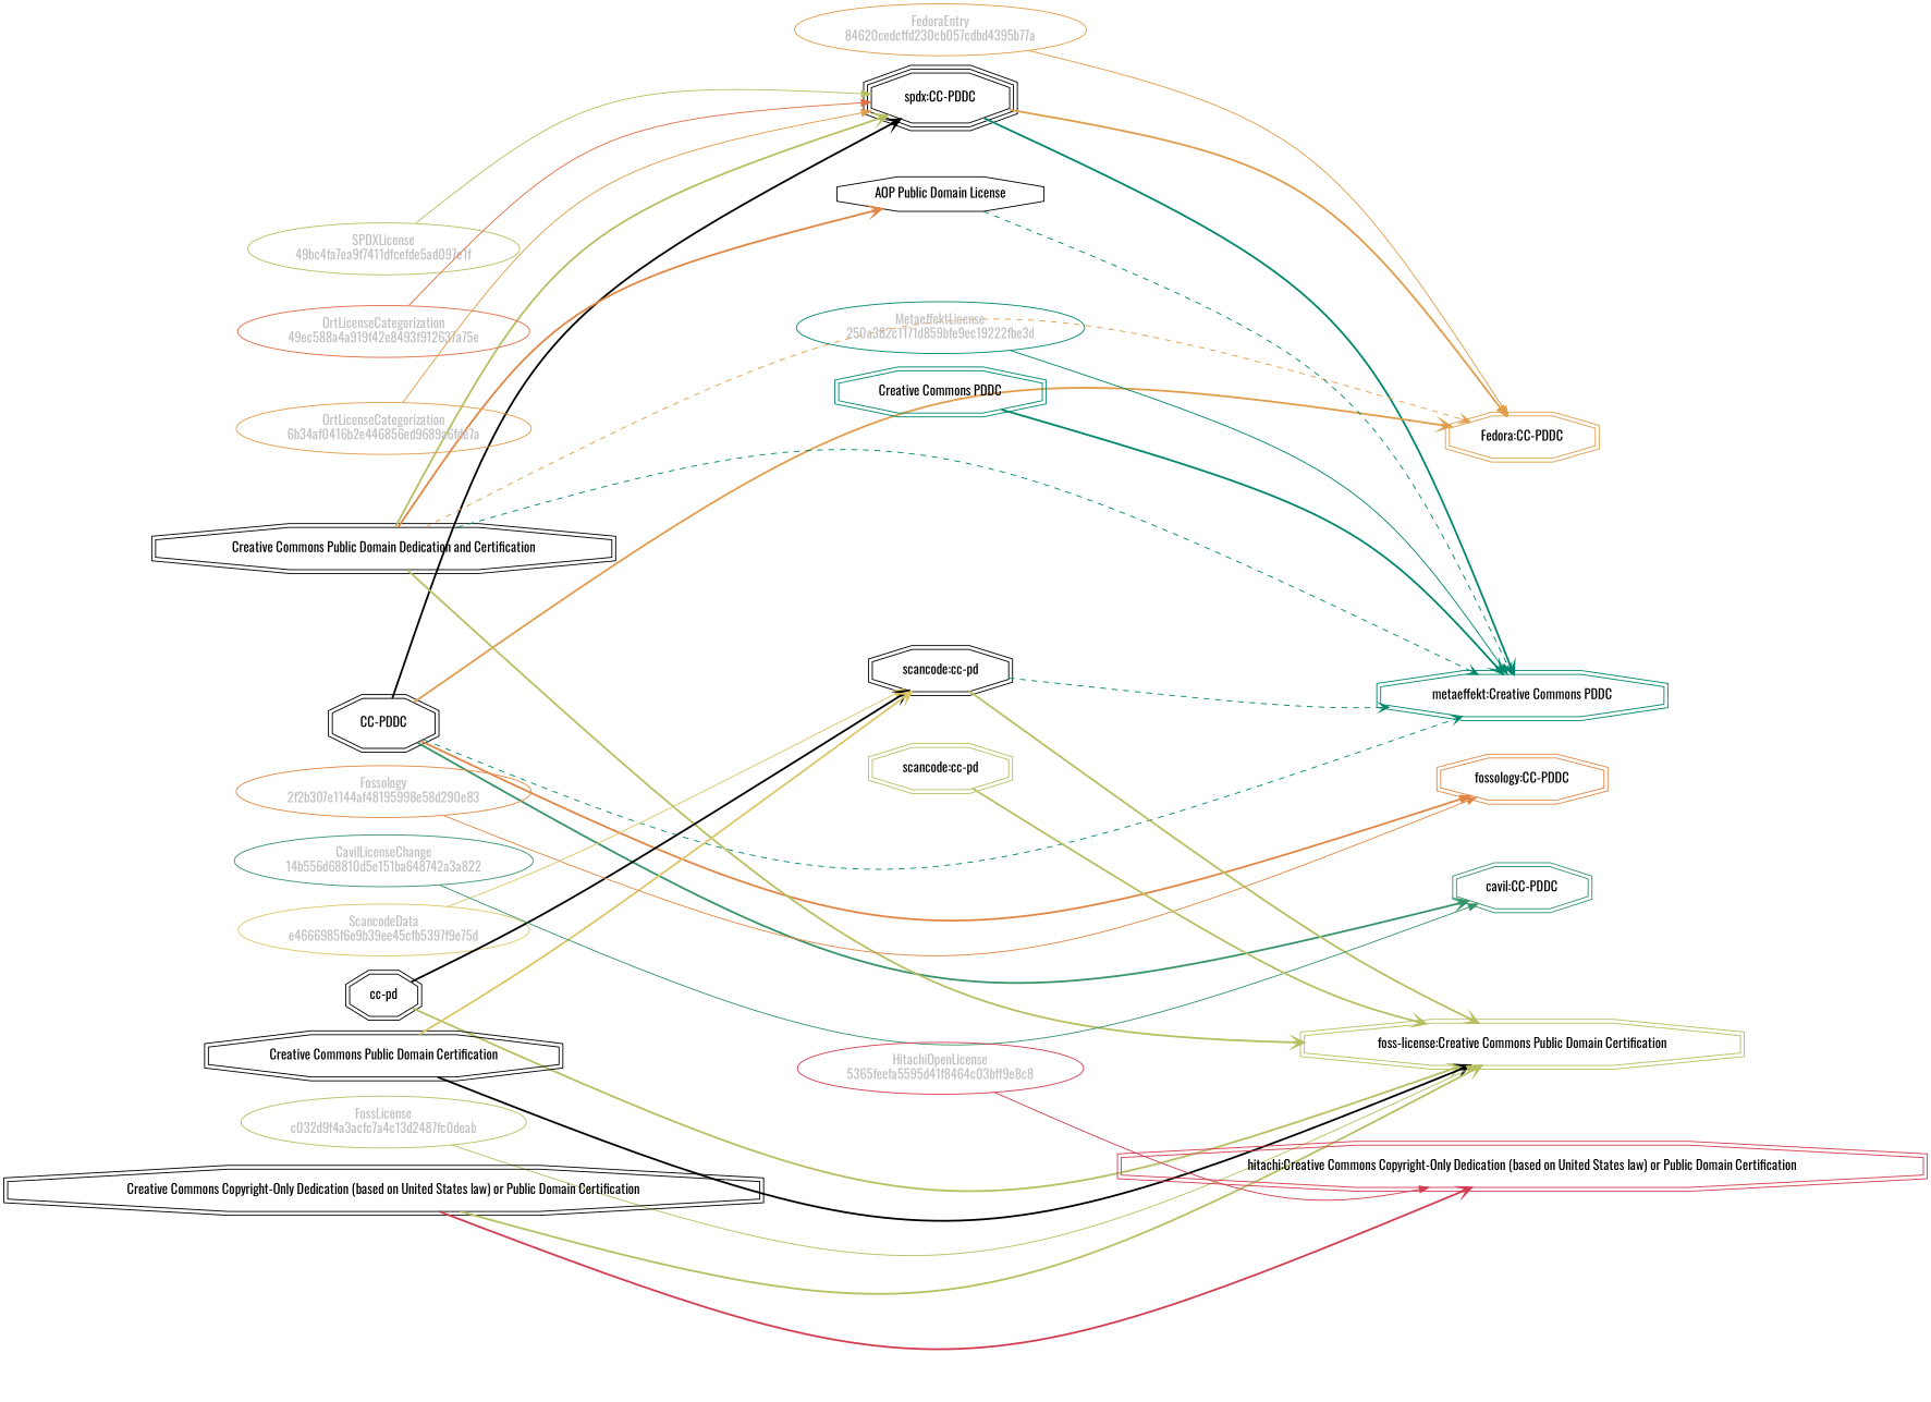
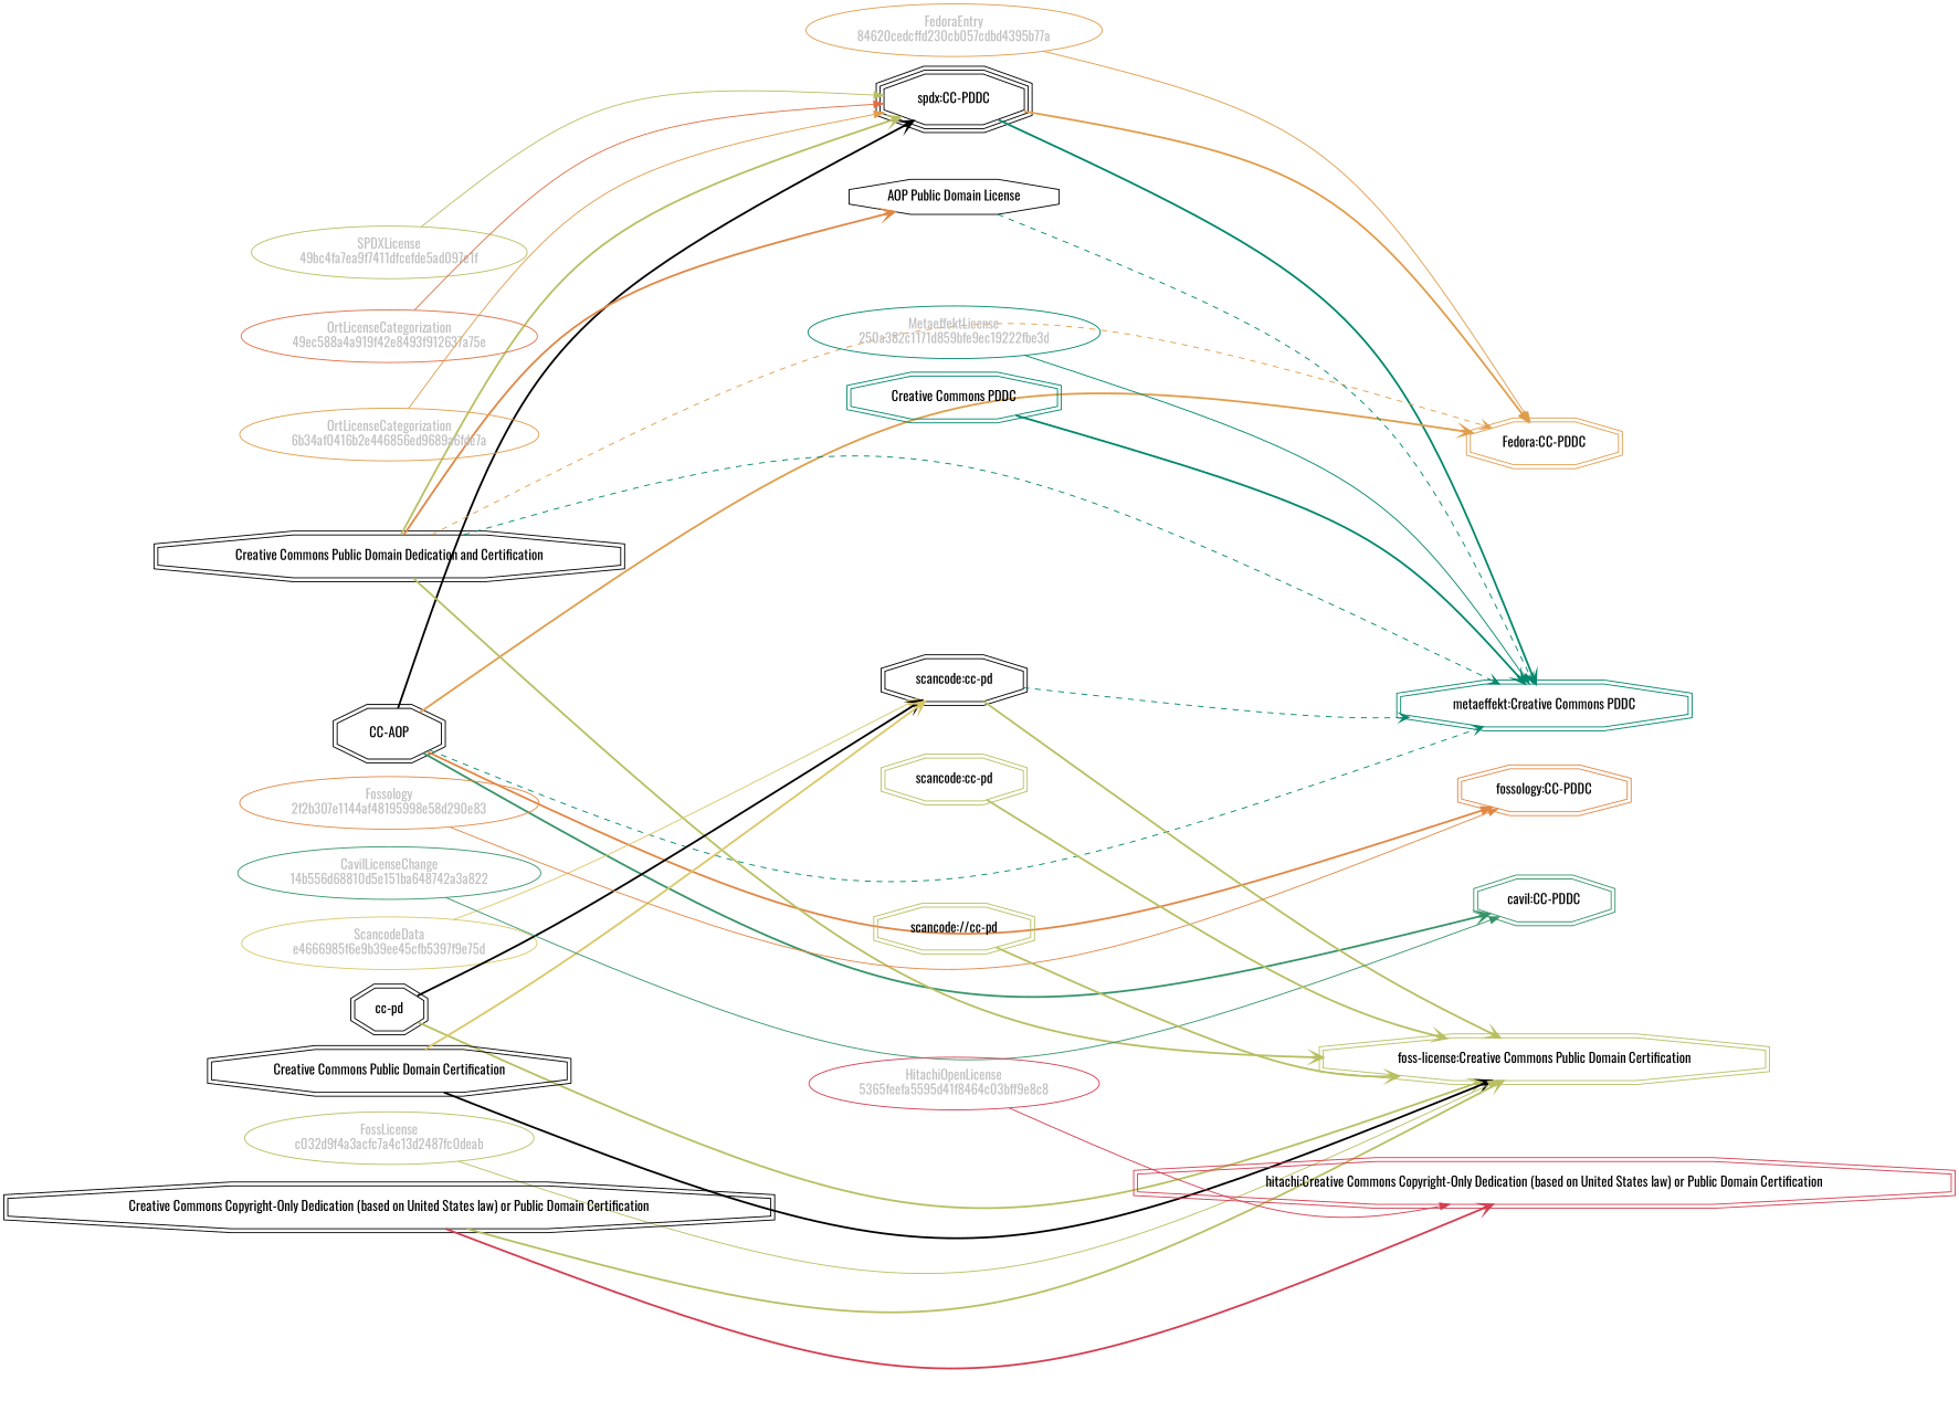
  strict digraph {
    fontname=Oswald
    rankdir=LR
    splines=curved
    node [fontname=Oswald shape=doubleoctagon]
    edge [color="#b8bf62" fontname=Oswald weight=0.7 arrowhead=vee style=bold]
    n1 [color="#b8bf62" fillcolor="beige;1" fontcolor=gray label="SPDXLicense\n49bc4fa7ea9f7411dfcefde5ad097e1f" shape=ellipse]
    n2 [label="spdx:CC-PDDC" shape=tripleoctagon]
    n3 [color="#e09d4b" label="Fedora:CC-PDDC"]
    n4 [color="#00876c" label="metaeffekt:Creative Commons PDDC"]
-   n5 [label="CC-PDDC"]
+   n5 [label="CC-AOP"]
    n6 [color="#e18745" label="fossology:CC-PDDC"]
    n7 [color="#379469" label="cavil:CC-PDDC"]
    n8 [label="Creative Commons Public Domain Dedication and Certification"]
    n9 [color="#b8bf62" label="foss-license:Creative Commons Public Domain Certification"]
    n10 [label="AOP Public Domain License" shape=octagon]
    n11 [color="#e09d4b" fillcolor="beige;1" fontcolor=gray label="FedoraEntry\n84620cedcffd230cb057cdbd4395b77a" shape=ellipse]
    n12 [color="#dac767" fillcolor="beige;1" fontcolor=gray label="ScancodeData\ne4666985f6e9b39ee45cfb5397f9e75d" shape=ellipse]
    n13 [label="scancode:cc-pd"]
    n14 [label="cc-pd"]
    n15 [label="Creative Commons Public Domain Certification"]
    n16 [color="#e18745" fillcolor="beige;1" fontcolor=gray label="Fossology\n2f2b307e1144af48195998e58d290e83" shape=ellipse]
    n17 [color="#e06f45" fillcolor="beige;1" fontcolor=gray label="OrtLicenseCategorization\n49ec588a4a919f42e8493f912637a75e" shape=ellipse]
    n18 [color="#e09d4b" fillcolor="beige;1" fontcolor=gray label="OrtLicenseCategorization\n6b34af0416b2e446856ed9689a6fde7a" shape=ellipse]
    n19 [color="#379469" fillcolor="beige;1" fontcolor=gray label="CavilLicenseChange\n14b556d68810d5e151ba648742a3a822" shape=ellipse]
    n20 [color="#00876c" fillcolor="beige;1" fontcolor=gray label="MetaeffektLicense\n250a382c1171d859bfe9ec19222fbe3d" shape=ellipse]
    n21 [color="#00876c" label="Creative Commons PDDC"]
    n22 [color="#b8bf62" fillcolor="beige;1" fontcolor=gray label="FossLicense\nc032d9f4a3acfc7a4c13d2487fc0deab" shape=ellipse]
    n23 [label="Creative Commons Copyright-Only Dedication (based on United States law) or Public Domain Certification"]
    n24 [color="#d43d51" label="hitachi:Creative Commons Copyright-Only Dedication (based on United States law) or Public Domain Certification"]
+   n25 [color="#b8bf62" label="scancode://cc-pd"]
    n26 [color="#b8bf62" label="scancode:cc-pd"]
    n27 [color="#d43d51" fillcolor="beige;1" fontcolor=gray label="HitachiOpenLicense\n5365feefa5595d41f8464c03bff9e8c8" shape=ellipse]
    n1 -> n2 [weight=0.5 arrowhead="" style=""]
    n2 -> n3 [arrowhead=normal color="#e09d4b"]
    n2 -> n4 [color="#00876c"]
    n5 -> n2 [color=""]
    n5 -> n3 [color="#e09d4b"]
    n5 -> n4 [color="#00876c" style=dashed weight=0.5]
    n5 -> n6 [arrowhead=normal color="#e18745"]
    n5 -> n7 [color="#379469"]
    n8 -> n2
    n8 -> n3 [color="#e09d4b" style=dashed weight=0.5]
    n8 -> n4 [color="#00876c" style=dashed weight=0.5]
    n8 -> n9
    n8 -> n10 [color="#e18745"]
    n10 -> n4 [color="#00876c" style=dashed weight=0.5]
    n11 -> n3 [color="#e09d4b" weight=0.5 arrowhead="" style=""]
    n12 -> n13 [color="#dac767" weight=0.5 arrowhead="" style=""]
    n13 -> n4 [color="#00876c" style=dashed weight=0.5]
    n13 -> n9
    n14 -> n9
    n14 -> n13 [color=""]
    n15 -> n9 [color=black]
    n15 -> n13 [color="#dac767"]
    n16 -> n6 [color="#e18745" weight=0.5 arrowhead="" style=""]
    n17 -> n2 [color="#e06f45" weight=0.5 arrowhead="" style=""]
    n18 -> n2 [color="#e09d4b" weight=0.5 arrowhead="" style=""]
    n19 -> n7 [color="#379469" weight=0.5 arrowhead="" style=""]
    n20 -> n4 [color="#00876c" weight=0.5 arrowhead="" style=""]
    n21 -> n4 [color="#00876c"]
    n22 -> n9 [weight=0.5 arrowhead="" style=""]
    n23 -> n9
    n23 -> n24 [color="#d43d51"]
+   n25 -> n9
    n26 -> n9
    n27 -> n24 [color="#d43d51" weight=0.5 arrowhead="" style=""]
  }
